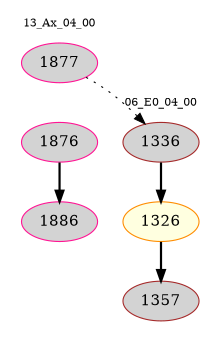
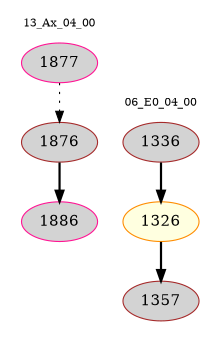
  digraph {
    node [color=brown fillcolor=lightgrey style=filled]
    edge [color=black style=bold]
    n1 [color=deeppink label=1877]
-   n2 [color=deeppink label=1876]
+   n2 [label=1876]
    n3 [color=deeppink label=1886]
    n4 [label=1336]
    n5 [color=darkorange fillcolor=lightyellow label=1326]
    n6 [label=1357]
    subgraph cluster_1 {
      color=white
      fontsize=10
      label="13_Ax_04_00"
      n1
      n2
      n3
    }
    subgraph cluster_2 {
      color=white
      fontsize=10
      label="06_E0_04_00"
      n4
      n5
      n6
    }
-   n1 -> n4 [style=dotted]
+   n1 -> n2 [style=dotted]
    n2 -> n3
    n4 -> n5
    n5 -> n6
  }
